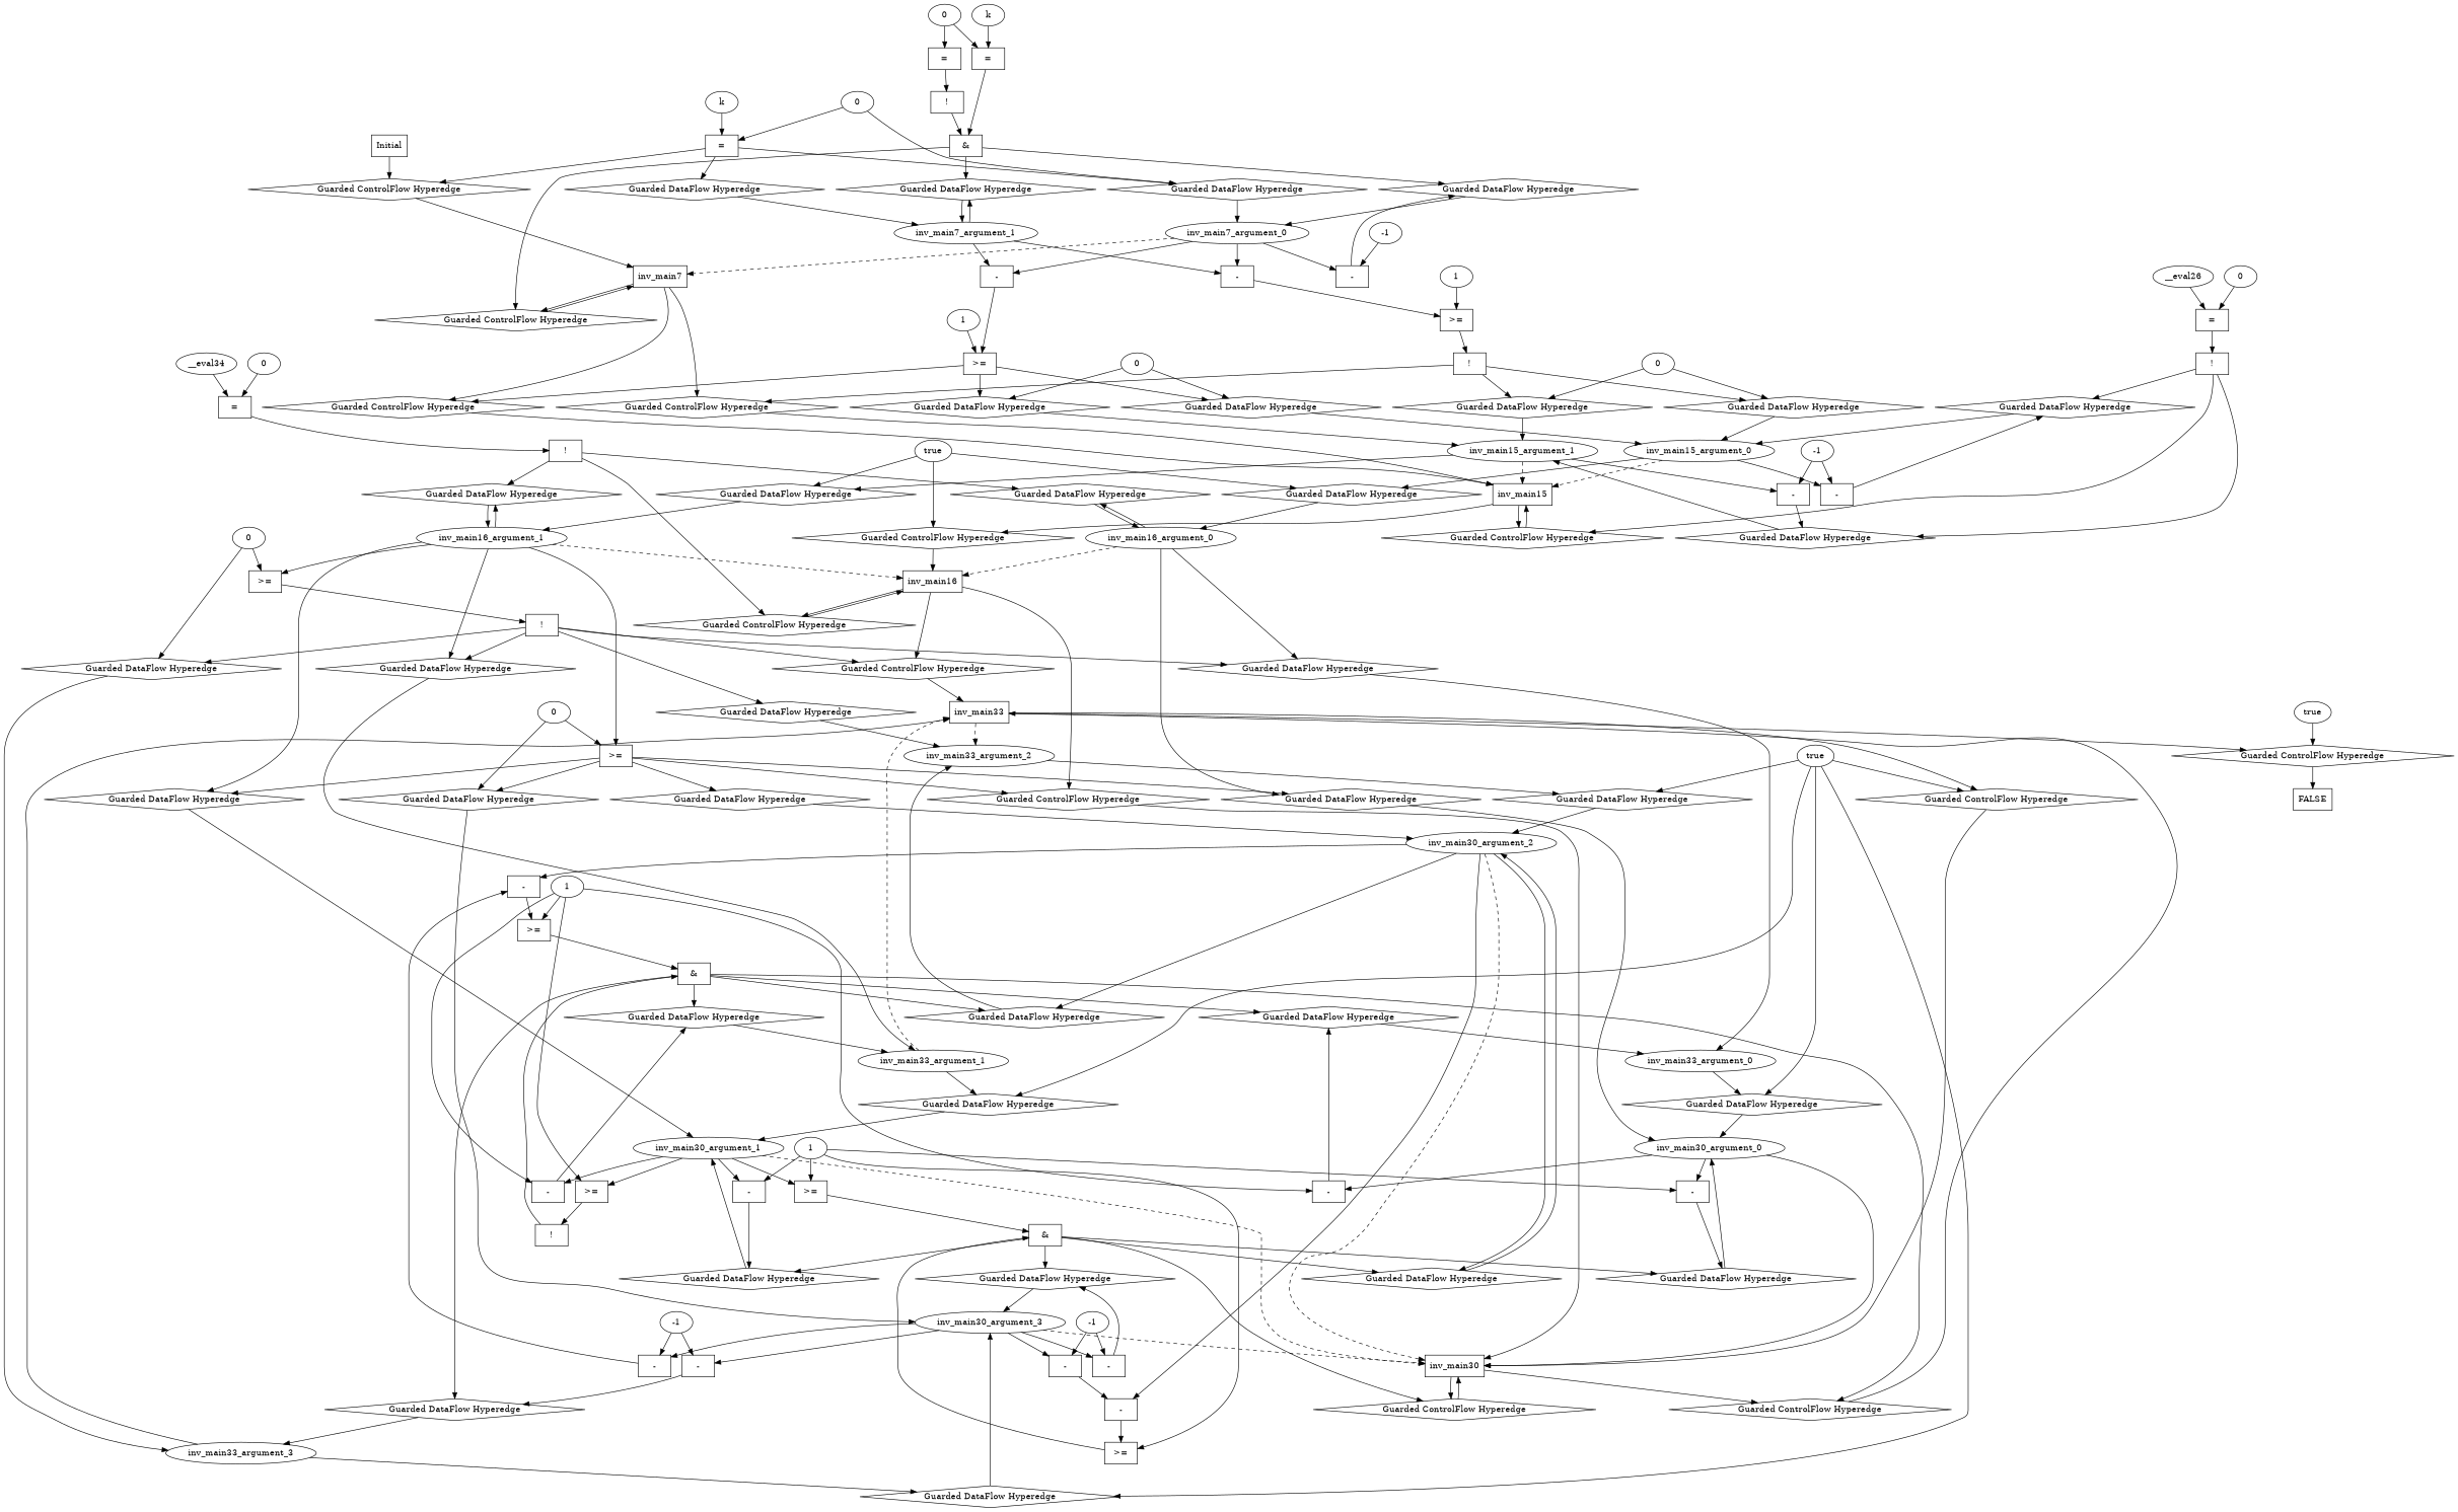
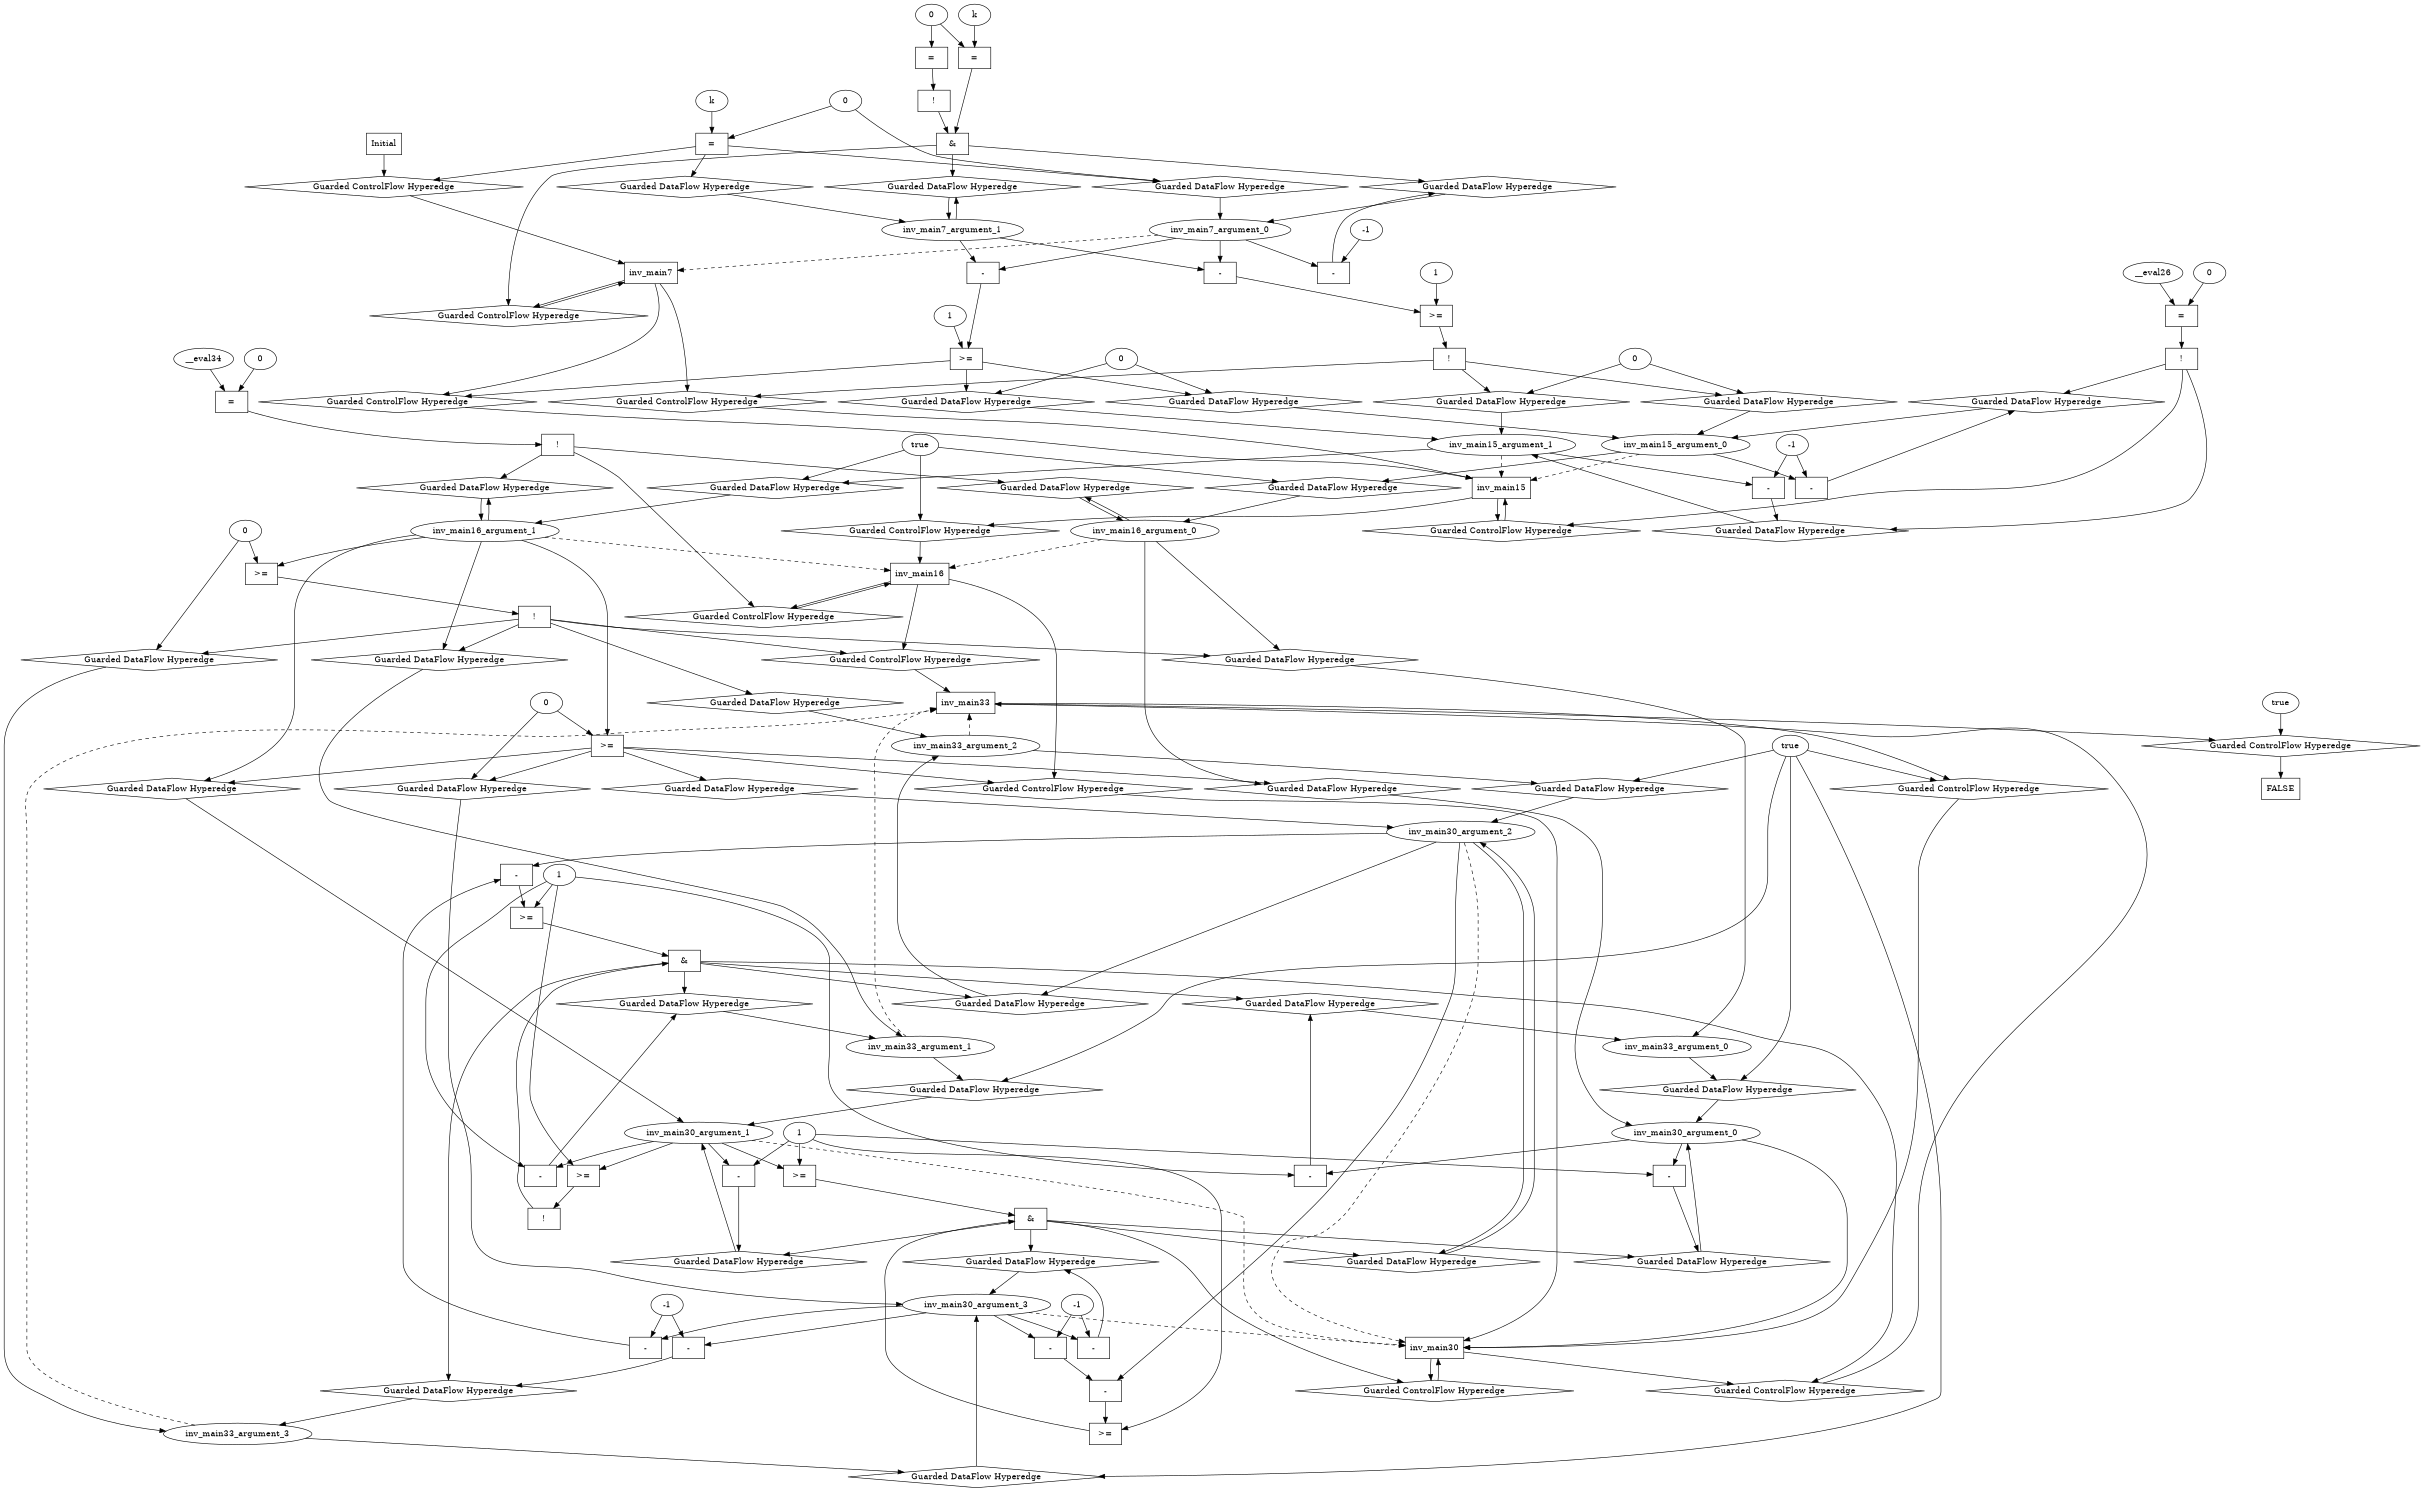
  digraph {
    node [shape=diamond]
    n1 [label=inv_main15 shape=rect]
    n2 [label="Guarded ControlFlow Hyperedge"]
    n3 [label="Guarded ControlFlow Hyperedge"]
    n4 [label=inv_main16 shape=rect]
    n5 [label="Guarded ControlFlow Hyperedge"]
    n6 [label="Guarded ControlFlow Hyperedge"]
    n7 [label="Guarded ControlFlow Hyperedge"]
    n8 [label=inv_main33 shape=rect]
    n9 [label=inv_main30 shape=rect]
    n10 [label="Guarded ControlFlow Hyperedge"]
    n11 [label="Guarded ControlFlow Hyperedge"]
    n12 [label="Guarded ControlFlow Hyperedge"]
    n13 [label="Guarded ControlFlow Hyperedge"]
    n14 [label=FALSE shape=rect]
    n15 [label=inv_main7 shape=rect]
    n16 [label="Guarded ControlFlow Hyperedge"]
    n17 [label="Guarded ControlFlow Hyperedge"]
    n18 [label="Guarded ControlFlow Hyperedge"]
    n19 [label=Initial shape=rect]
    n20 [label="Guarded ControlFlow Hyperedge"]
    n21 [label=inv_main7_argument_0 shape=oval]
    n22 [label="-" shape=rect]
    n23 [label="-" shape=rect]
    n24 [label="-" shape=rect]
    n25 [label="Guarded DataFlow Hyperedge"]
    n26 [label=">=" shape=rect]
    n27 [label=">=" shape=rect]
    n28 [label=inv_main7_argument_1 shape=oval]
    n29 [label="Guarded DataFlow Hyperedge"]
    n30 [label=inv_main30_argument_0 shape=oval]
    n31 [label="-" shape=rect]
    n32 [label="-" shape=rect]
    n33 [label="Guarded DataFlow Hyperedge"]
    n34 [label="Guarded DataFlow Hyperedge"]
    n35 [label=inv_main30_argument_1 shape=oval]
    n36 [label=">=" shape=rect]
    n37 [label="-" shape=rect]
    n38 [label=">=" shape=rect]
    n39 [label="-" shape=rect]
    n40 [label="!" shape=rect]
    n41 [label="Guarded DataFlow Hyperedge"]
    n42 [label="&" shape=rect]
    n43 [label="Guarded DataFlow Hyperedge"]
    n44 [label=inv_main30_argument_2 shape=oval]
    n45 [label="-" shape=rect]
    n46 [label="-" shape=rect]
    n47 [label="Guarded DataFlow Hyperedge"]
    n48 [label="Guarded DataFlow Hyperedge"]
    n49 [label=">=" shape=rect]
    n50 [label=">=" shape=rect]
    n51 [label=inv_main33_argument_2 shape=oval]
    n52 [label=inv_main30_argument_3 shape=oval]
    n53 [label="-" shape=rect]
    n54 [label="-" shape=rect]
    n55 [label="-" shape=rect]
    n56 [label="-" shape=rect]
    n57 [label="Guarded DataFlow Hyperedge"]
    n58 [label="Guarded DataFlow Hyperedge"]
    n59 [label=inv_main33_argument_0 shape=oval]
    n60 [label="Guarded DataFlow Hyperedge"]
    n61 [label=inv_main33_argument_1 shape=oval]
    n62 [label="Guarded DataFlow Hyperedge"]
    n63 [label="Guarded DataFlow Hyperedge"]
    n64 [label=inv_main33_argument_3 shape=oval]
    n65 [label="Guarded DataFlow Hyperedge"]
    n66 [label=inv_main16_argument_0 shape=oval]
    n67 [label="Guarded DataFlow Hyperedge"]
    n68 [label="Guarded DataFlow Hyperedge"]
    n69 [label="Guarded DataFlow Hyperedge"]
    n70 [label=inv_main16_argument_1 shape=oval]
    n71 [label=">=" shape=rect]
    n72 [label=">=" shape=rect]
    n73 [label="Guarded DataFlow Hyperedge"]
    n74 [label="Guarded DataFlow Hyperedge"]
    n75 [label="Guarded DataFlow Hyperedge"]
    n76 [label="!" shape=rect]
    n77 [label="Guarded DataFlow Hyperedge"]
    n78 [label="Guarded DataFlow Hyperedge"]
    n79 [label=inv_main15_argument_0 shape=oval]
    n80 [label="-" shape=rect]
    n81 [label="Guarded DataFlow Hyperedge"]
    n82 [label="Guarded DataFlow Hyperedge"]
    n83 [label=inv_main15_argument_1 shape=oval]
    n84 [label="-" shape=rect]
    n85 [label="Guarded DataFlow Hyperedge"]
    n86 [label="Guarded DataFlow Hyperedge"]
    n87 [label="=" shape=rect]
    n88 [label="Guarded DataFlow Hyperedge"]
    n89 [label="Guarded DataFlow Hyperedge"]
    n90 [label=k shape=""]
    n91 [label=0 shape=""]
    n92 [label=true shape=""]
    n93 [label="&" shape=rect]
    n94 [label=1 shape=""]
    n95 [label=-1 shape=""]
    n96 [label=1 shape=""]
    n97 [label=-1 shape=""]
    n98 [label="&" shape=rect]
    n99 [label="!" shape=rect]
    n100 [label="=" shape=rect]
    n101 [label=0 shape=""]
    n102 [label="=" shape=rect]
    n103 [label=k shape=""]
    n104 [label=-1 shape=""]
    n105 [label=true shape=""]
    n106 [label="!" shape=rect]
    n107 [label="=" shape=rect]
    n108 [label=__eval26 shape=""]
    n109 [label=0 shape=""]
    n110 [label=-1 shape=""]
    n111 [label="!" shape=rect]
    n112 [label="=" shape=rect]
    n113 [label=__eval34 shape=""]
    n114 [label=0 shape=""]
    n115 [label="Guarded DataFlow Hyperedge"]
    n116 [label="Guarded DataFlow Hyperedge"]
    n117 [label=0 shape=""]
    n118 [label=0 shape=""]
    n119 [label="Guarded DataFlow Hyperedge"]
    n120 [label="Guarded DataFlow Hyperedge"]
    n121 [label=1 shape=""]
    n122 [label=0 shape=""]
    n123 [label="!" shape=rect]
    n124 [label="Guarded DataFlow Hyperedge"]
    n125 [label="Guarded DataFlow Hyperedge"]
    n126 [label=1 shape=""]
    n127 [label=0 shape=""]
    n128 [label=true shape=""]
    n1 -> n2
    n1 -> n3
    n2 -> n4
    n3 -> n1
    n4 -> n5
    n4 -> n6
    n4 -> n7
    n5 -> n4
    n6 -> n8
    n7 -> n9
    n8 -> n12
    n8 -> n13
    n9 -> n10
    n9 -> n11
    n10 -> n8
    n11 -> n9
    n12 -> n9
    n13 -> n14
    n15 -> n16
    n15 -> n17
    n15 -> n18
    n16 -> n15
    n17 -> n1
    n18 -> n1
    n19 -> n20
    n20 -> n15
    n21 -> n15 [style=dashed]
    n21 -> n22
    n21 -> n23
    n21 -> n24
    n22 -> n25
    n23 -> n26
    n24 -> n27
    n25 -> n21
    n26 -> n17
    n26 -> n119
    n26 -> n120
    n27 -> n123
    n28 -> n23
    n28 -> n24
    n28 -> n29
    n29 -> n28
    n30 -> n9 [style=solid]
    n30 -> n31
    n30 -> n32
    n31 -> n33
    n32 -> n34
    n33 -> n59
    n34 -> n30
    n35 -> n9 [style=dashed]
    n35 -> n36
    n35 -> n37
    n35 -> n38
    n35 -> n39
    n36 -> n40
    n37 -> n41
    n38 -> n42
    n39 -> n43
    n40 -> n93
    n41 -> n61
    n42 -> n11
    n42 -> n34
    n42 -> n43
    n42 -> n48
    n42 -> n58
    n43 -> n35
    n44 -> n9 [style=dashed]
    n44 -> n45
    n44 -> n46
    n44 -> n47
    n44 -> n48
    n45 -> n49
    n46 -> n50
    n47 -> n51
    n48 -> n44
    n49 -> n93
    n50 -> n42
-   n8 -> n51 [style=dashed]
+   n51 -> n8 [style=dashed]
    n51 -> n63
    n52 -> n9 [style=dashed]
    n52 -> n53
    n52 -> n54
    n52 -> n55
    n52 -> n56
    n53 -> n45
    n54 -> n57
    n55 -> n46
    n56 -> n58
    n57 -> n64
    n58 -> n52
    n59 -> n60
    n60 -> n30
    n61 -> n8 [style=dashed]
    n61 -> n62
    n62 -> n35
    n63 -> n44
-   n64 -> n8 [style=solid]
+   n64 -> n8 [style=dashed]
    n64 -> n65
    n65 -> n52
    n66 -> n4 [style=dashed]
    n66 -> n67
    n66 -> n68
    n66 -> n69
    n67 -> n59
    n68 -> n30
    n69 -> n66
    n70 -> n4 [style=dashed]
    n70 -> n71
    n70 -> n72
    n70 -> n73
    n70 -> n74
    n70 -> n75
    n71 -> n76
    n72 -> n7
    n72 -> n68
    n72 -> n75
    n72 -> n77
    n72 -> n78
    n73 -> n70
    n74 -> n61
    n75 -> n35
    n76 -> n6
    n76 -> n67
    n76 -> n74
    n76 -> n115
    n76 -> n116
    n77 -> n52
    n78 -> n44
    n79 -> n1 [style=dashed]
    n79 -> n80
    n79 -> n81
    n80 -> n82
    n81 -> n66
    n82 -> n79
    n83 -> n1 [style=dashed]
    n83 -> n84
    n83 -> n85
    n84 -> n86
    n85 -> n70
    n86 -> n83
    n87 -> n20
    n87 -> n88
    n87 -> n89
    n88 -> n21
    n89 -> n28
    n90 -> n87
    n91 -> n87
    n91 -> n88
    n92 -> n12
    n92 -> n60
    n92 -> n62
    n92 -> n63
    n92 -> n65
    n93 -> n10
    n93 -> n33
    n93 -> n41
    n93 -> n47
    n93 -> n57
    n94 -> n31
    n94 -> n36
    n94 -> n37
    n94 -> n49
    n95 -> n53
    n95 -> n54
    n96 -> n32
    n96 -> n38
    n96 -> n39
    n96 -> n50
    n97 -> n55
    n97 -> n56
    n98 -> n16
    n98 -> n25
    n98 -> n29
    n99 -> n98
    n100 -> n99
    n101 -> n100
    n101 -> n102
    n102 -> n98
    n103 -> n102
    n104 -> n22
    n105 -> n2
    n105 -> n81
    n105 -> n85
    n106 -> n3
    n106 -> n82
    n106 -> n86
    n107 -> n106
    n108 -> n107
    n109 -> n107
    n110 -> n80
    n110 -> n84
    n111 -> n5
    n111 -> n69
    n111 -> n73
    n112 -> n111
    n113 -> n112
    n114 -> n112
    n115 -> n64
    n116 -> n51
    n117 -> n71
    n117 -> n115
    n118 -> n72
    n118 -> n77
    n119 -> n79
    n120 -> n83
    n121 -> n26
    n122 -> n119
    n122 -> n120
    n123 -> n18
    n123 -> n124
    n123 -> n125
    n124 -> n79
    n125 -> n83
    n126 -> n27
    n127 -> n124
    n127 -> n125
    n128 -> n13
  }
